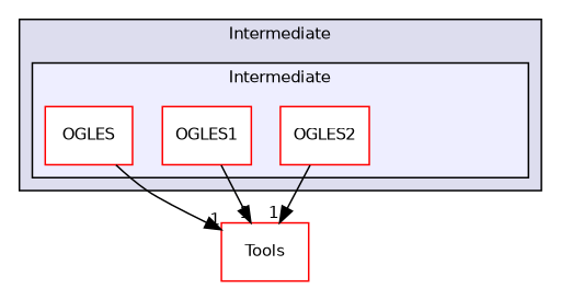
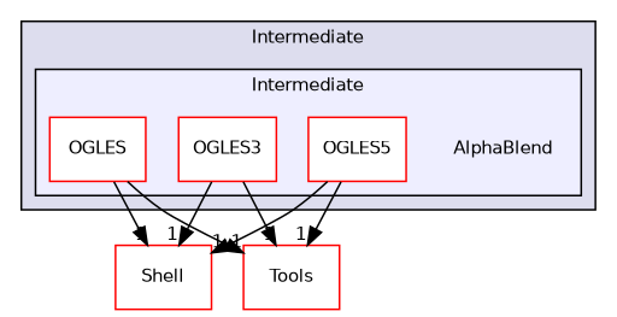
  digraph {
    compound=true
    node [fontname=Helvetica fontsize=10 shape=box color=red fillcolor=white style=filled]
    edge [headlabel=1 labeldistance=1.5 labelfontname=Helvetica labelfontsize=10]
+   n1 [label=AlphaBlend shape=plaintext color="" fillcolor="" style=""]
    n2 [label=OGLES]
-   n3 [label=OGLES2]
-   n4 [label=OGLES1]
+   n3 [label=OGLES5]
+   n4 [label=OGLES3]
+   n5 [label=Shell]
    n6 [label=Tools]
    subgraph cluster_1 {
      bgcolor="#ddddee"
      fontname=Helvetica
      fontsize=10
      label=Intermediate
      pencolor=black
      subgraph cluster_2 {
        bgcolor="#eeeeff"
        fontname=Helvetica
        fontsize=10
        pencolor=black
+       n1
        n2
        n3
        n4
      }
    }
+   n2 -> n5
    n2 -> n6
+   n3 -> n5
    n3 -> n6
+   n4 -> n5
    n4 -> n6
  }
